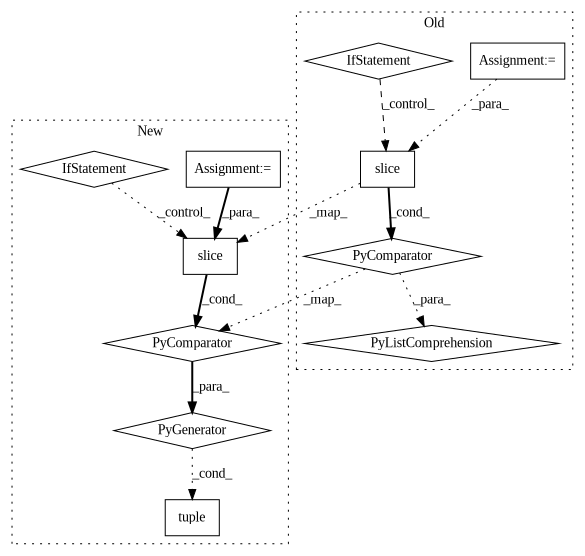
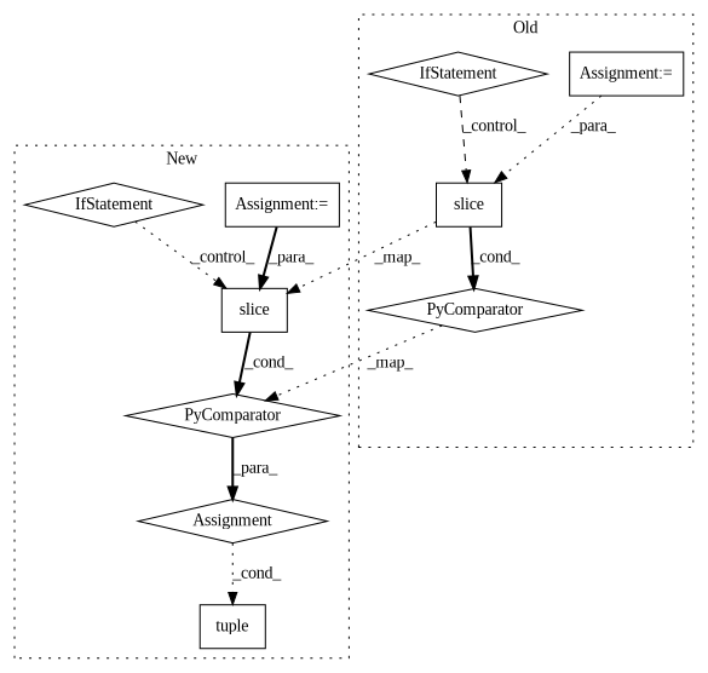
  digraph {
    fontname="Liberation Serif"
    node [a=32 fontname="Liberation Serif" l=32 s=527 shape=diamond]
    edge [fontname="Liberation Serif" style=dotted]
-   n1 [a=109 l=142 label=PyListComprehension s=425]
    n2 [a=7 label="Assignment:=" shape=box]
    n3 [a=113 label=PyComparator]
    n4 [l="6,1" label=slice s="425,448" shape=box]
    n5 [a=25 label=IfStatement]
    n6 [l="15,-3" label=tuple s="418,573" shape=box]
    n7 [a=7 label="Assignment:=" s=535 shape=box]
-   n8 [a=107 l=140 label=PyGenerator s=433]
+   n8 [a=107 l=140 label=Assignment s=433]
    n9 [a=113 label=PyComparator s=535]
    n10 [l="6,1" label=slice s="433,456" shape=box]
    n11 [a=25 label=IfStatement s=535]
    subgraph cluster_1 {
      label=Old
      style=dotted
-     n1
      n2
      n3
      n4
      n5
    }
    subgraph cluster_2 {
      label=New
      style=dotted
      n6
      n7
      n8
      n9
      n10
      n11
    }
    n2 -> n4 [label=_para_]
-   n3 -> n1 [label=_para_]
    n3 -> n9 [label=_map_]
    n4 -> n3 [label=_cond_ style=bold]
    n4 -> n10 [label=_map_]
    n5 -> n4 [label=_control_ style=dashed]
    n7 -> n10 [label=_para_ style=bold]
    n8 -> n6 [label=_cond_]
    n9 -> n8 [label=_para_ style=bold]
    n10 -> n9 [label=_cond_ style=bold]
    n11 -> n10 [label=_control_]
  }
